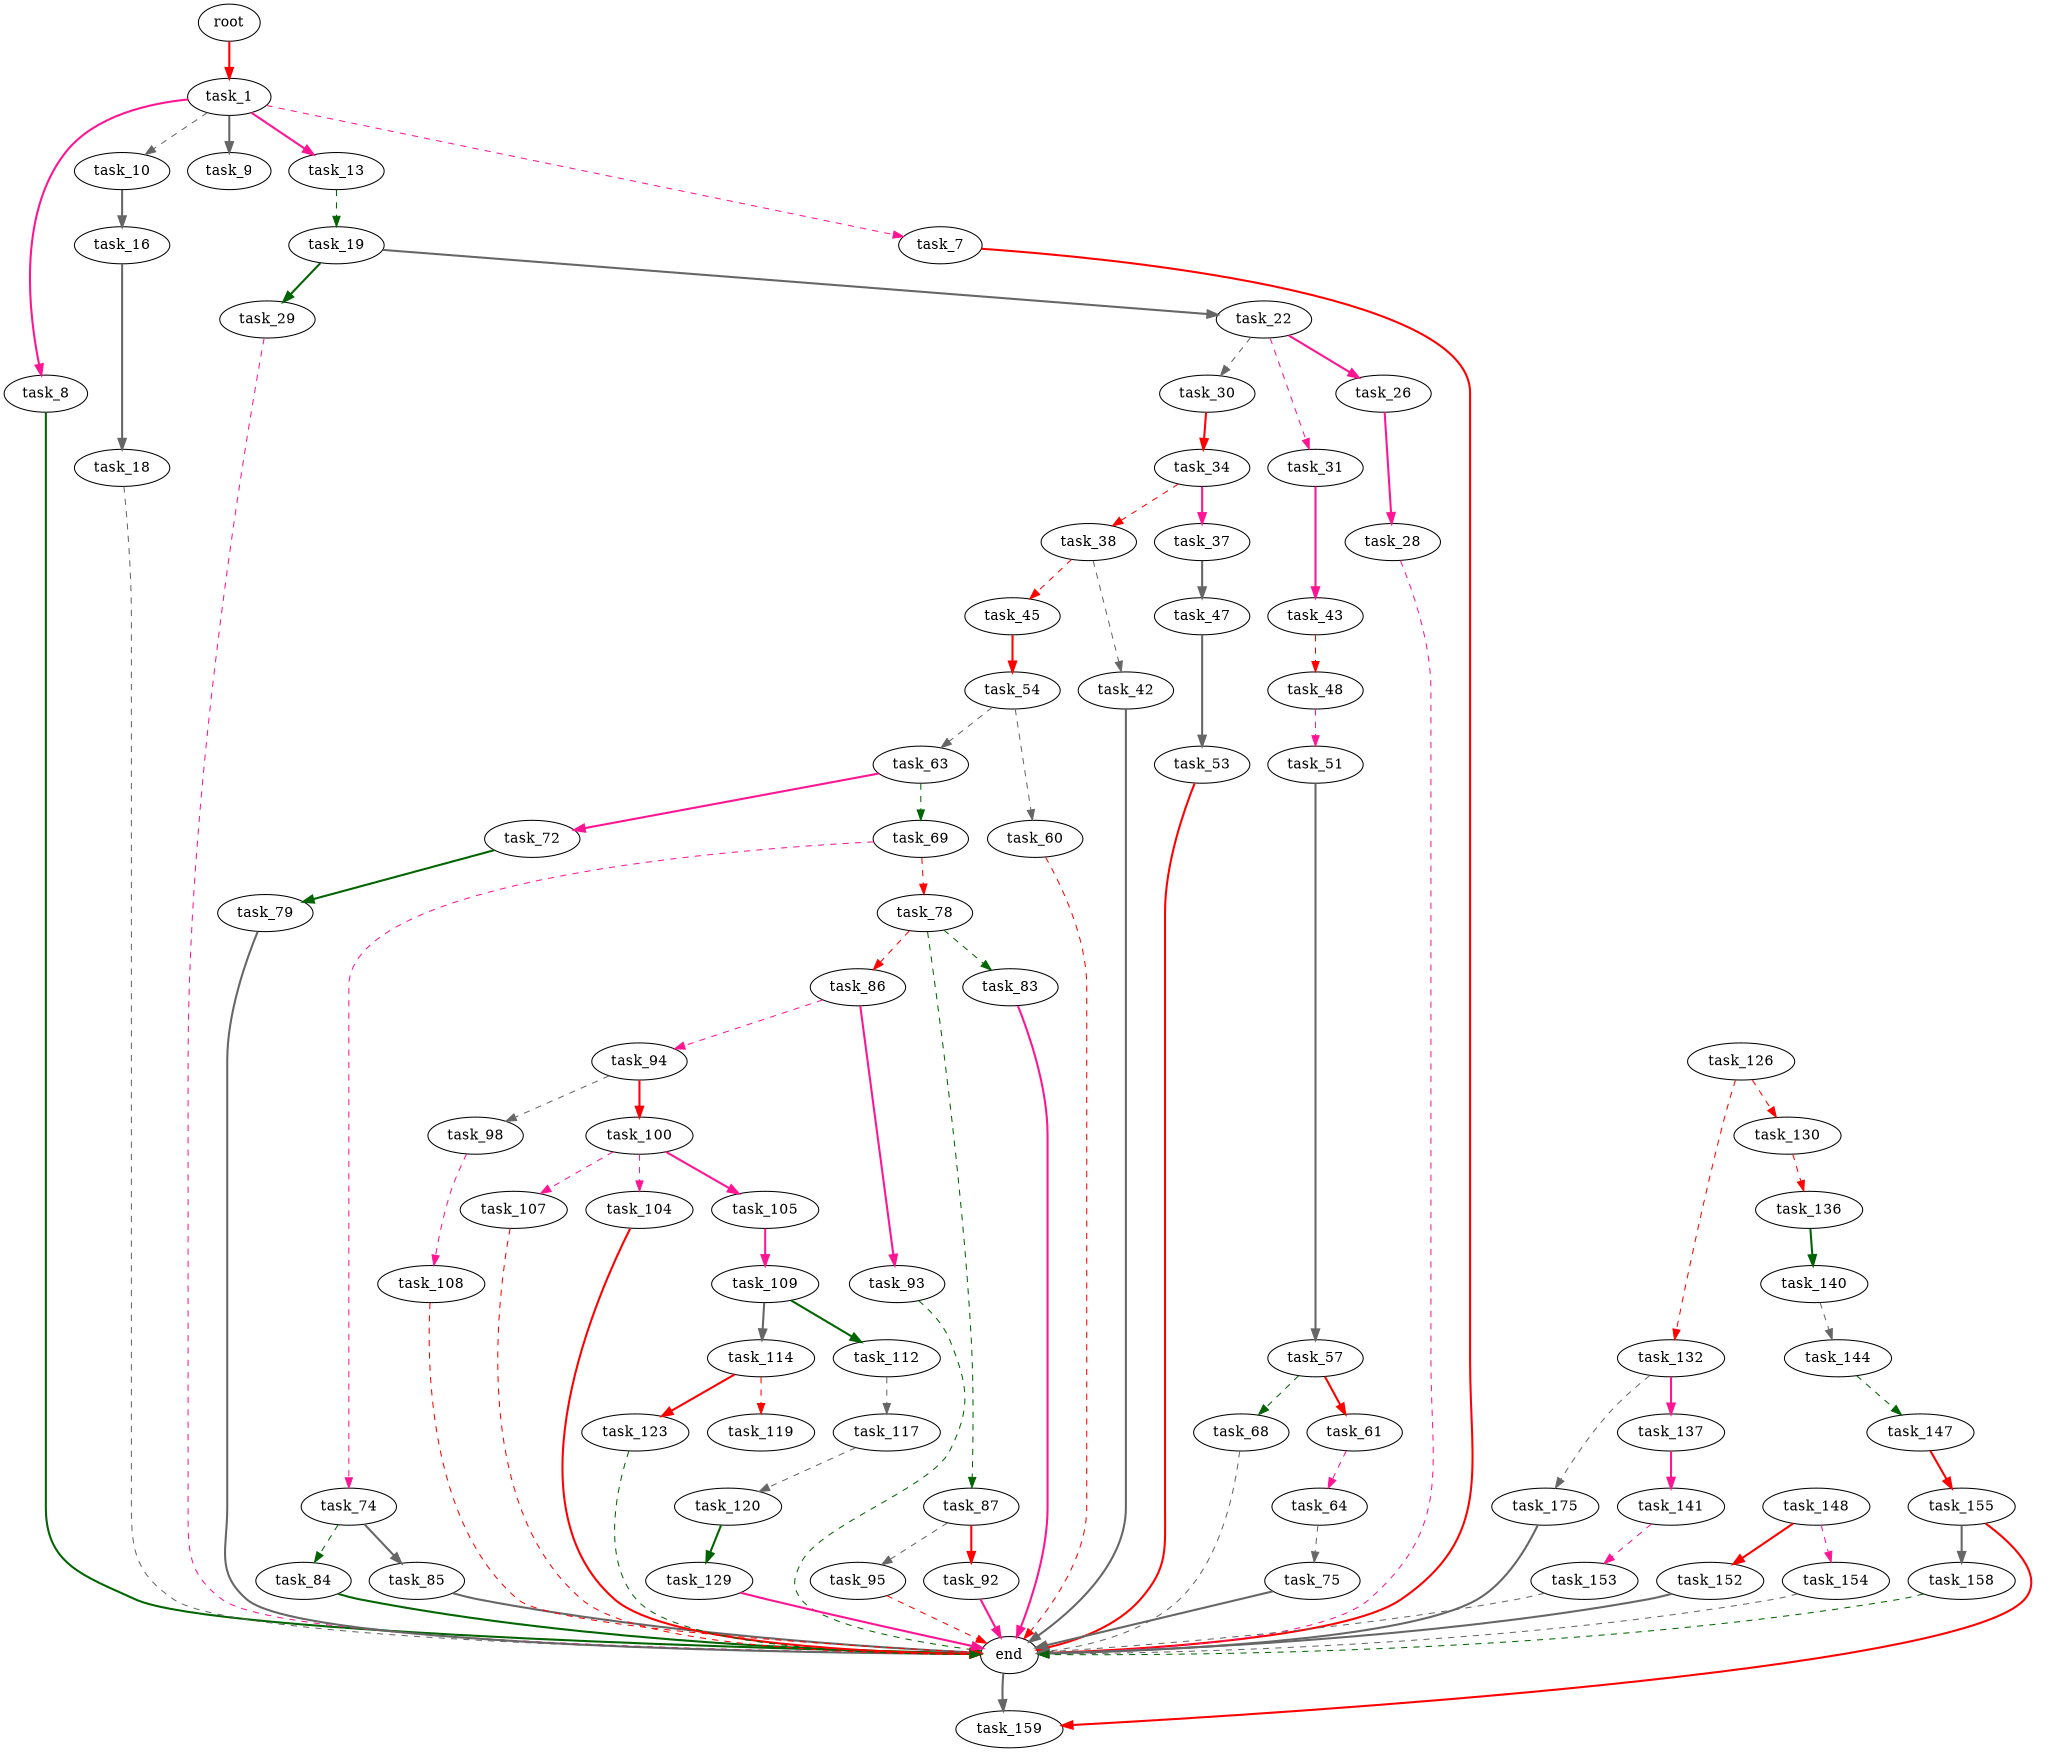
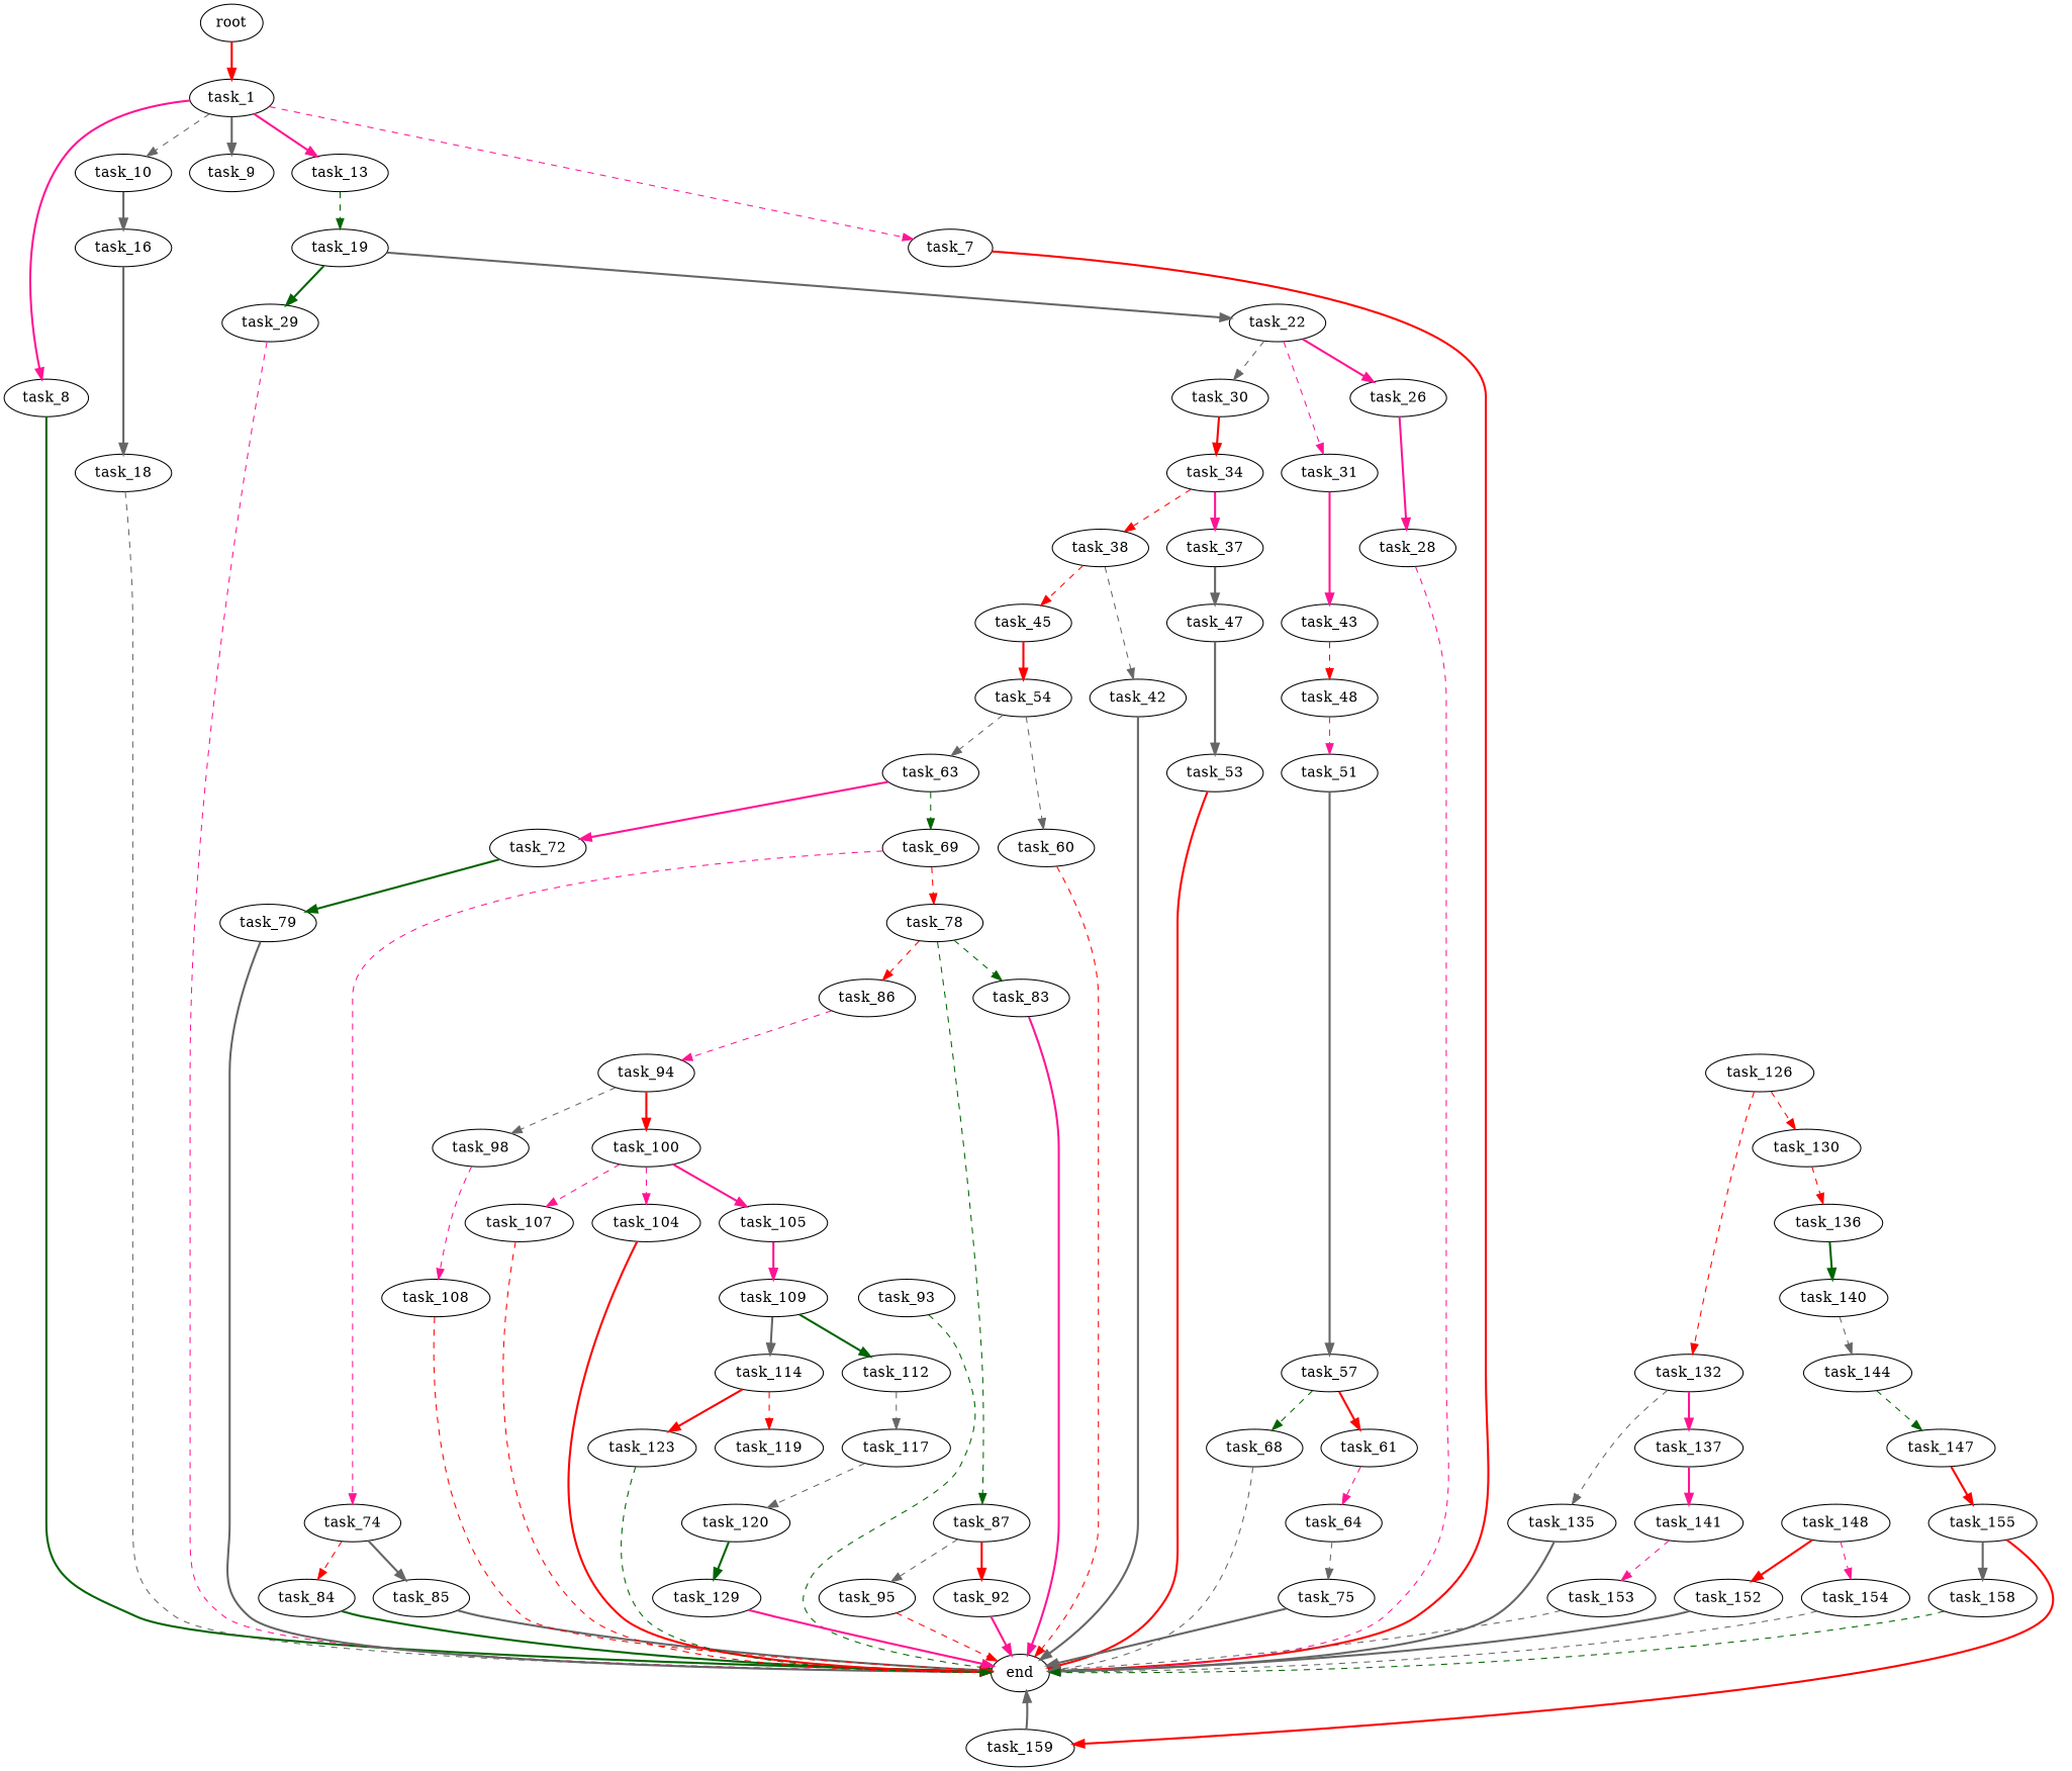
  digraph {
    edge [color=gray40 style=bold]
    root
    task_1
    task_7
    task_8
    task_9
    task_10
    task_13
    end
    task_16
    task_19
    task_18
    task_22
    task_29
    task_26
    task_30
    task_31
    task_28
    task_34
    task_43
    task_37
    task_38
    task_48
    task_47
    task_42
    task_45
    task_51
    task_53
    task_54
    task_60
    task_63
    task_57
    task_69
    task_72
    task_61
    task_68
    task_64
    task_74
    task_78
    task_79
    task_75
    task_84
    task_85
    task_83
    task_86
    task_87
    task_93
    task_94
    task_92
    task_95
    task_98
    task_100
    task_108
    task_104
    task_105
    task_107
    task_109
    task_112
    task_114
    task_117
    task_119
    task_123
    task_120
    task_129
    task_126
    task_130
    task_132
    task_136
-   task_135 [label=task_175]
+   task_135
    task_137
    task_140
    task_141
    task_144
    task_153
    task_147
    task_155
    task_148
    task_152
    task_154
    task_158
    task_159
    root -> task_1 [color=red]
    task_1 -> task_7 [color=deeppink style=dashed]
    task_1 -> task_8 [color=deeppink]
    task_1 -> task_9
    task_1 -> task_10 [style=dashed]
    task_1 -> task_13 [color=deeppink]
    task_7 -> end [color=red]
    task_8 -> end [color=darkgreen]
    task_10 -> task_16
    task_13 -> task_19 [color=darkgreen style=dashed]
    task_16 -> task_18
    task_19 -> task_22
    task_19 -> task_29 [color=darkgreen]
    task_18 -> end [style=dashed]
    task_22 -> task_26 [color=deeppink]
    task_22 -> task_30 [style=dashed]
    task_22 -> task_31 [color=deeppink style=dashed]
    task_29 -> end [color=deeppink style=dashed]
    task_26 -> task_28 [color=deeppink]
    task_30 -> task_34 [color=red]
    task_31 -> task_43 [color=deeppink]
    task_28 -> end [color=deeppink style=dashed]
    task_34 -> task_37 [color=deeppink]
    task_34 -> task_38 [color=red style=dashed]
    task_43 -> task_48 [color=red style=dashed]
    task_37 -> task_47
    task_38 -> task_42 [style=dashed]
    task_38 -> task_45 [color=red style=dashed]
    task_48 -> task_51 [color=deeppink style=dashed]
    task_47 -> task_53
    task_42 -> end
    task_45 -> task_54 [color=red]
    task_51 -> task_57
    task_53 -> end [color=red]
    task_54 -> task_60 [style=dashed]
    task_54 -> task_63 [style=dashed]
    task_60 -> end [color=red style=dashed]
    task_63 -> task_69 [color=darkgreen style=dashed]
    task_63 -> task_72 [color=deeppink]
    task_57 -> task_61 [color=red]
    task_57 -> task_68 [color=darkgreen style=dashed]
    task_69 -> task_74 [color=deeppink style=dashed]
    task_69 -> task_78 [color=red style=dashed]
    task_72 -> task_79 [color=darkgreen]
    task_61 -> task_64 [color=deeppink style=dashed]
    task_68 -> end [style=dashed]
    task_64 -> task_75 [style=dashed]
-   task_74 -> task_84 [color=darkgreen style=dashed]
+   task_74 -> task_84 [color=red style=dashed]
    task_74 -> task_85
    task_78 -> task_83 [color=darkgreen style=dashed]
    task_78 -> task_86 [color=red style=dashed]
    task_78 -> task_87 [color=darkgreen style=dashed]
    task_79 -> end
    task_75 -> end
    task_84 -> end [color=darkgreen]
    task_85 -> end
    task_83 -> end [color=deeppink]
-   task_86 -> task_93 [color=deeppink]
    task_86 -> task_94 [color=deeppink style=dashed]
    task_87 -> task_92 [color=red]
    task_87 -> task_95 [style=dashed]
    task_93 -> end [color=darkgreen style=dashed]
    task_94 -> task_98 [style=dashed]
    task_94 -> task_100 [color=red]
    task_92 -> end [color=deeppink]
    task_95 -> end [color=red style=dashed]
    task_98 -> task_108 [color=deeppink style=dashed]
    task_100 -> task_104 [color=deeppink style=dashed]
    task_100 -> task_105 [color=deeppink]
    task_100 -> task_107 [color=deeppink style=dashed]
    task_108 -> end [color=red style=dashed]
    task_104 -> end [color=red]
    task_105 -> task_109 [color=deeppink]
    task_107 -> end [color=red style=dashed]
    task_109 -> task_112 [color=darkgreen]
    task_109 -> task_114
    task_112 -> task_117 [style=dashed]
    task_114 -> task_119 [color=red style=dashed]
    task_114 -> task_123 [color=red]
    task_117 -> task_120 [style=dashed]
    task_123 -> end [color=darkgreen style=dashed]
    task_120 -> task_129 [color=darkgreen]
    task_129 -> end [color=deeppink]
    task_126 -> task_130 [color=red style=dashed]
    task_126 -> task_132 [color=red style=dashed]
    task_130 -> task_136 [color=red style=dashed]
    task_132 -> task_135 [style=dashed]
    task_132 -> task_137 [color=deeppink]
    task_136 -> task_140 [color=darkgreen]
    task_135 -> end
    task_137 -> task_141 [color=deeppink]
    task_140 -> task_144 [style=dashed]
    task_141 -> task_153 [color=deeppink style=dashed]
    task_144 -> task_147 [color=darkgreen style=dashed]
    task_153 -> end [style=dashed]
    task_147 -> task_155 [color=red]
    task_155 -> task_158
    task_155 -> task_159 [color=red]
    task_148 -> task_152 [color=red]
    task_148 -> task_154 [color=deeppink style=dashed]
    task_152 -> end
    task_154 -> end [style=dashed]
    task_158 -> end [color=darkgreen style=dashed]
-   end -> task_159
+   task_159 -> end
  }
